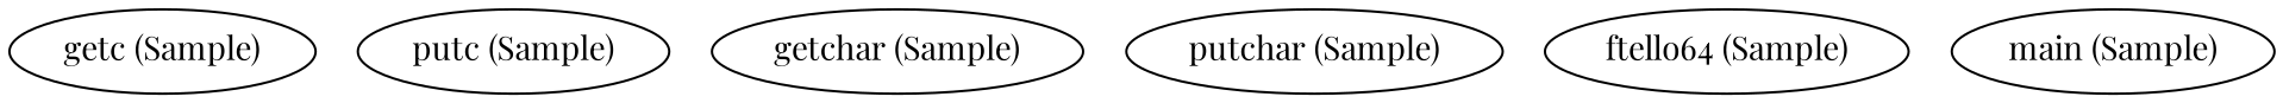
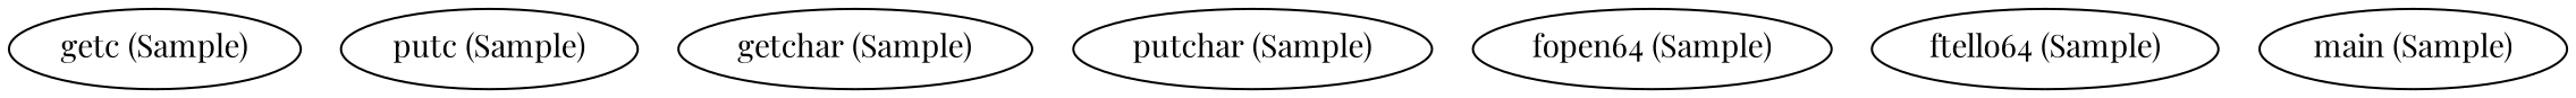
  digraph {
    fontname="Playfair Display"
    node [fontname="Playfair Display"]
    n1 [label="getc (Sample)"]
    n2 [label="putc (Sample)"]
    n3 [label="getchar (Sample)"]
    n4 [label="putchar (Sample)"]
+   n5 [label="fopen64 (Sample)"]
    n6 [label="ftello64 (Sample)"]
    n7 [label="main (Sample)"]
  }
